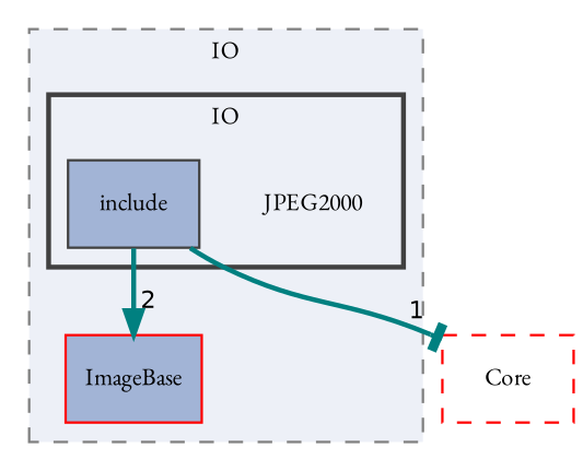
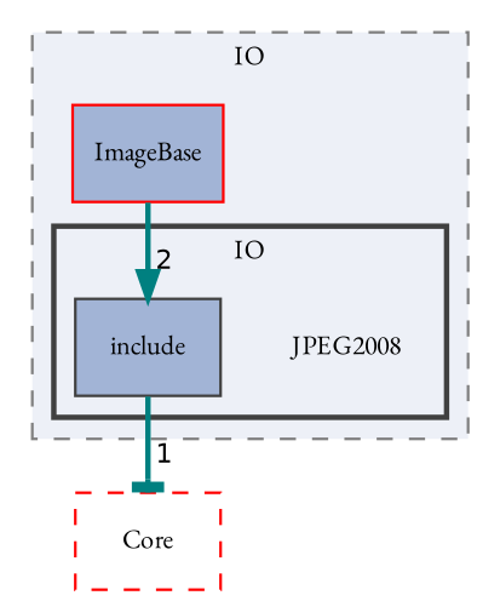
  digraph {
    compound=true
    fontname="EB Garamond"
    node [fontname="EB Garamond" fontsize=10 shape=box color=red fillcolor="#a2b4d6" style="filled,"]
    edge [fontname="EB Garamond" fontsize=10 labeldistance=1.5 labelfontname=Helvetica labelfontsize=10 color=teal style=bold]
-   n1 [label=JPEG2000 shape=plaintext color="" fillcolor="" style=""]
+   n1 [label=JPEG2008 shape=plaintext color="" fillcolor="" style=""]
    n2 [color=grey25 label=include]
    n3 [label=ImageBase]
    n4 [fillcolor="#edf0f7" label=Core style="dashed,"]
    subgraph cluster_1 {
      bgcolor="#edf0f7"
      fontsize=10
      label=IO
      pencolor=grey50
      style="filled,dashed,"
      n3
      subgraph cluster_2 {
        bgcolor="#edf0f7"
        fontsize=10
        pencolor=grey25
        style="filled,bold,"
        n1
        n2
      }
    }
-   n2 -> n3 [headlabel=2 arrowhead=normal]
+   n3 -> n2 [headlabel=2 arrowhead=normal]
    n2 -> n4 [headlabel=1 arrowhead=tee]
  }
